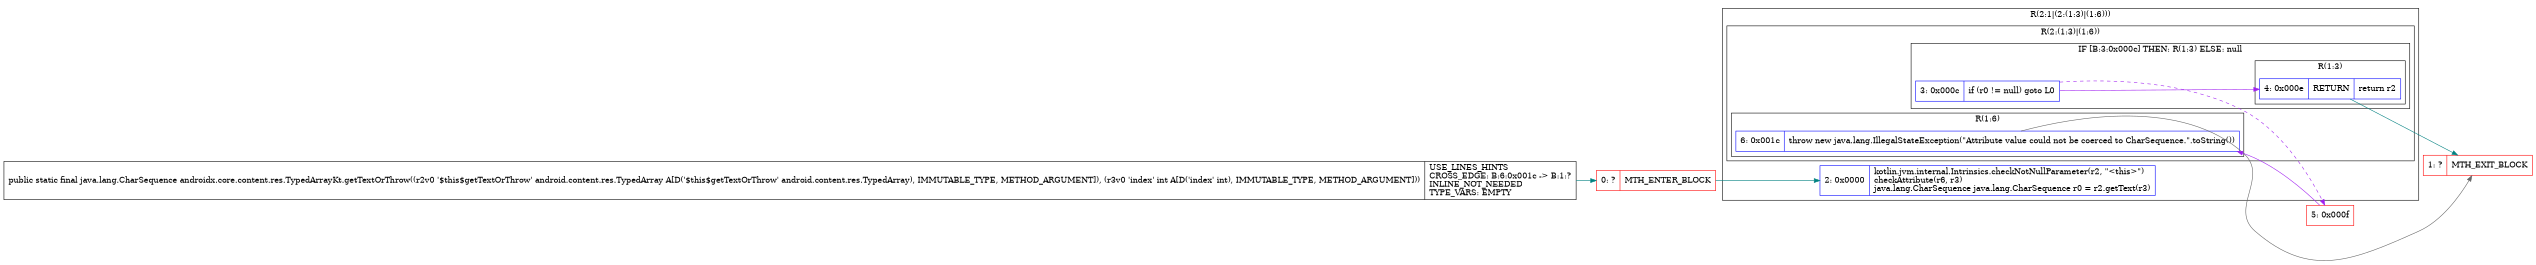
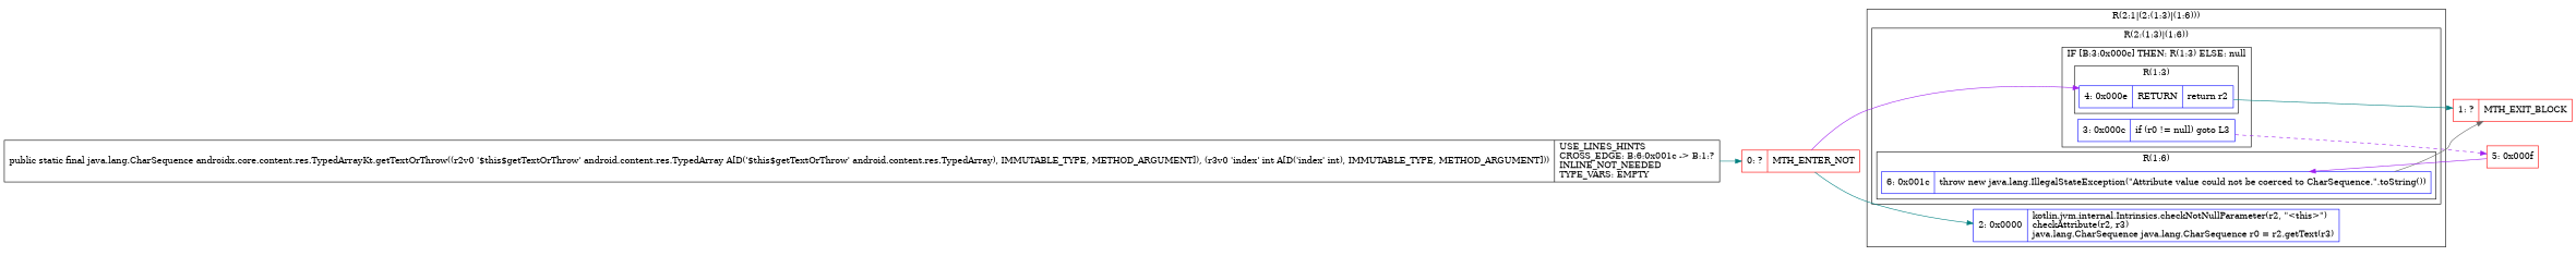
  digraph {
    rankdir=LR
    node [color=blue shape=record]
    edge [color=teal]
    n1 [label="{4\:\ 0x000e|RETURN\l|return r2\l}"]
-   n2 [label="{3\:\ 0x000c|if (r0 != null) goto L0\l}"]
+   n2 [label="{3\:\ 0x000c|if (r0 != null) goto L3\l}"]
    n3 [label="{6\:\ 0x001c|throw new java.lang.IllegalStateException(\"Attribute value could not be coerced to CharSequence.\".toString())\l}"]
-   n4 [label="{2\:\ 0x0000|kotlin.jvm.internal.Intrinsics.checkNotNullParameter(r2, \"\<this\>\")\lcheckAttribute(r6, r3)\ljava.lang.CharSequence java.lang.CharSequence r0 = r2.getText(r3)\l}"]
+   n4 [label="{2\:\ 0x0000|kotlin.jvm.internal.Intrinsics.checkNotNullParameter(r2, \"\<this\>\")\lcheckAttribute(r2, r3)\ljava.lang.CharSequence java.lang.CharSequence r0 = r2.getText(r3)\l}"]
    n5 [color=red label="{1\:\ ?|MTH_EXIT_BLOCK\l}"]
    n6 [color=red label="{5\:\ 0x000f}"]
-   n7 [color=red label="{0\:\ ?|MTH_ENTER_BLOCK\l}"]
+   n7 [color=red label="{0\:\ ?|MTH_ENTER_NOT\l}"]
    n8 [label="{public static final java.lang.CharSequence androidx.core.content.res.TypedArrayKt.getTextOrThrow((r2v0 '$this$getTextOrThrow' android.content.res.TypedArray A[D('$this$getTextOrThrow' android.content.res.TypedArray), IMMUTABLE_TYPE, METHOD_ARGUMENT]), (r3v0 'index' int A[D('index' int), IMMUTABLE_TYPE, METHOD_ARGUMENT]))  | USE_LINES_HINTS\lCROSS_EDGE: B:6:0x001c \-\> B:1:?\lINLINE_NOT_NEEDED\lTYPE_VARS: EMPTY\l}" color=""]
    subgraph cluster_1 {
      label="R(2:1|(2:(1:3)|(1:6)))"
      n4
      subgraph cluster_2 {
        label="R(2:(1:3)|(1:6))"
        subgraph cluster_3 {
          label="IF [B:3:0x000c] THEN: R(1:3) ELSE: null"
          n2
          subgraph cluster_4 {
            label="R(1:3)"
            n1
          }
        }
        subgraph cluster_5 {
          label="R(1:6)"
          n3
        }
      }
    }
    n1 -> n5
-   n2 -> n1 [color=purple]
+   n7 -> n1 [color=purple]
    n2 -> n6 [color=purple style=dashed]
    n3 -> n5 [color=gray40]
    n6 -> n3 [color=purple]
    n7 -> n4
    n8 -> n7
  }
